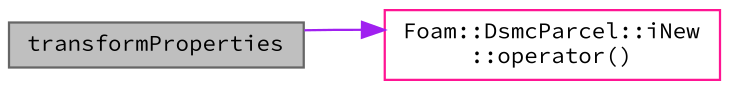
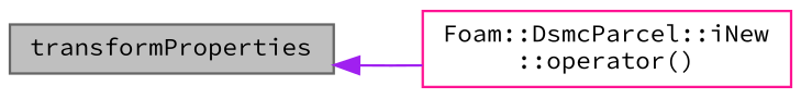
  digraph {
    rankdir=LR
    fontname="Source Code Pro"
    node [fontname="Source Code Pro" fontsize=10 shape=record]
    n1 [color=gray40 fillcolor=grey75 fontcolor=black height=0.2 label=transformProperties style=filled width=0.4]
    n2 [color=deeppink height=0.2 label="Foam::DsmcParcel::iNew\l::operator()" width=0.4]
-   n2 -> n1 [color=purple dir=back fontname="Source Code Pro" fontsize=10 labelfontname=FreeSans labelfontsize=10 style=solid]
+   n1 -> n2 [color=purple dir=back fontname="Source Code Pro" fontsize=10 labelfontname=FreeSans labelfontsize=10 style=solid]
  }
